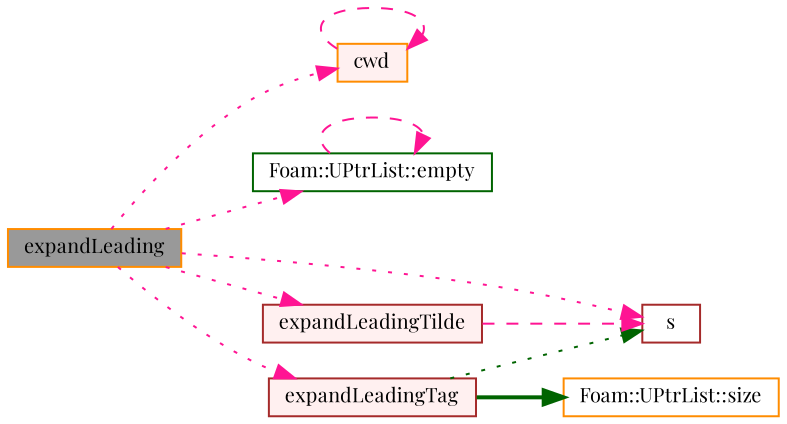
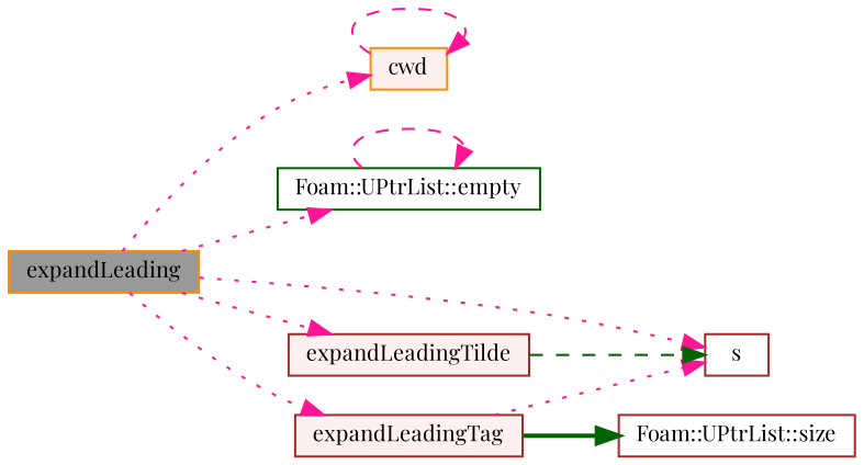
  digraph {
    fontname="Playfair Display"
    rankdir=LR
    node [color=darkorange fillcolor="#FFF0F0" fontname="Playfair Display" fontsize=10 shape=box style=filled]
    edge [color=deeppink fontname="Playfair Display" fontsize=10 labelfontname=Helvetica labelfontsize=10 style=dotted]
    n1 [fillcolor=grey60 fontcolor=black height=0.2 label=expandLeading width=0.4]
    n2 [height=0.2 label=cwd width=0.4]
    n3 [color=darkgreen fillcolor=white height=0.2 label="Foam::UPtrList::empty" width=0.4]
    n4 [color=brown height=0.2 label=expandLeadingTag width=0.4]
    n5 [color=brown fillcolor=white height=0.2 label=s width=0.4]
    n6 [color=brown height=0.2 label=expandLeadingTilde width=0.4]
-   n7 [fillcolor=white height=0.2 label="Foam::UPtrList::size" width=0.4]
+   n7 [color=brown fillcolor=white height=0.2 label="Foam::UPtrList::size" width=0.4]
    n1 -> n2
    n1 -> n3
    n1 -> n4
    n1 -> n5
    n1 -> n6
    n2 -> n2 [style=dashed]
    n3 -> n3 [style=dashed]
-   n4 -> n5 [color=darkgreen]
+   n4 -> n5
    n4 -> n7 [color=darkgreen style=bold]
-   n6 -> n5 [style=dashed]
+   n6 -> n5 [color=darkgreen style=dashed]
  }
